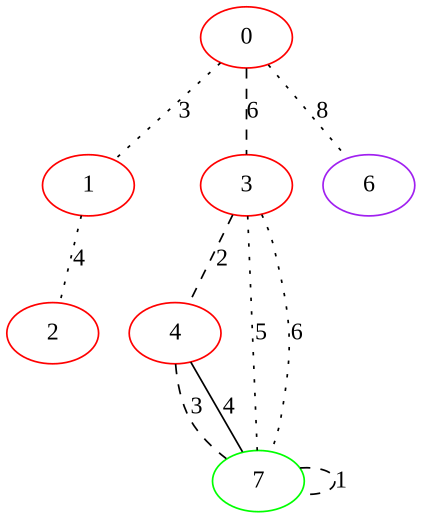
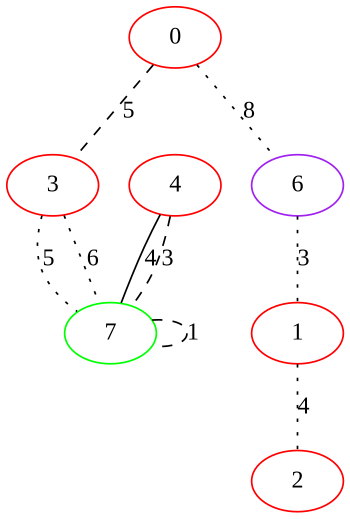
  graph {
    fontname="Liberation Serif"
    node [color=red fontname="Liberation Serif" weight=1]
    edge [fontname="Liberation Serif" style=dotted]
    0
    1
    3
    6 [color=purple weight=4]
    2
    4
    n7 [color=green label=7 weight=2]
-   0 -- 1 [label=3]
-   0 -- 3 [label=6 style=dashed]
+   6 -- 1 [label=3]
+   0 -- 3 [label=5 style=dashed]
    0 -- 6 [label=8]
    1 -- 2 [label=4]
-   3 -- 4 [label=2 style=dashed]
    3 -- n7 [label=5]
    3 -- n7 [label=6]
    4 -- n7 [label=3 style=dashed]
    4 -- n7 [label=4 style=solid]
    n7 -- n7 [label=1 style=dashed]
  }
